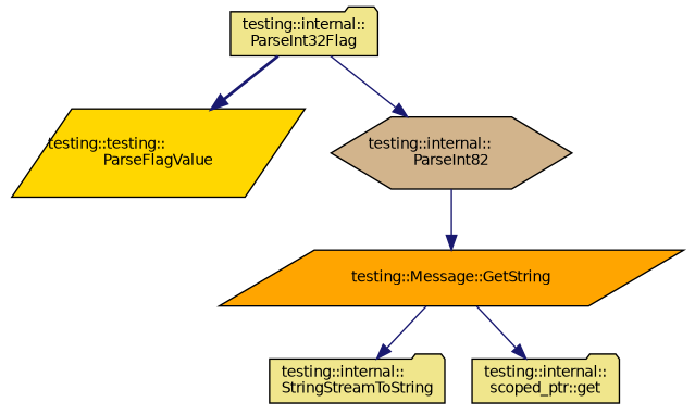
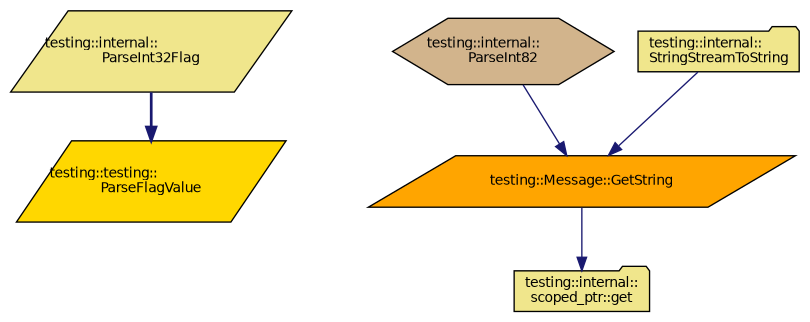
  digraph {
    rankdir=TB
    node [color=black fillcolor=khaki fontname=Helvetica fontsize=10 shape=parallelogram style=filled]
    edge [color=midnightblue fontname=Helvetica fontsize=10 labelfontname=Helvetica labelfontsize=10 style=solid]
-   n1 [fontcolor=black height=0.2 label="testing::internal::\lParseInt32Flag" shape=folder width=0.4]
+   n1 [fontcolor=black height=0.2 label="testing::internal::\lParseInt32Flag" width=0.4]
    n2 [fillcolor=gold height=0.2 label="testing::testing::\lParseFlagValue" width=0.4]
    n3 [fillcolor=tan height=0.2 label="testing::internal::\lParseInt82" shape=hexagon width=0.4]
    n4 [fillcolor=orange height=0.2 label="testing::Message::GetString" width=0.4]
    n5 [height=0.2 label="testing::internal::\lStringStreamToString" shape=folder width=0.4]
    n6 [height=0.2 label="testing::internal::\lscoped_ptr::get" shape=folder width=0.4]
    n1 -> n2 [style=bold]
-   n1 -> n3
    n3 -> n4
-   n4 -> n5
+   n5 -> n4
    n4 -> n6
  }
